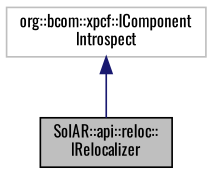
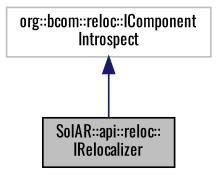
  digraph {
    fontname=Oswald
    node [fontname=Oswald fontsize=10 shape=record style=filled]
    n1 [color=black fillcolor=grey75 fontcolor=black height=0.2 label="SolAR::api::reloc::\lIRelocalizer" width=0.4]
-   n2 [color=grey75 fillcolor=white height=0.2 label="org::bcom::xpcf::IComponent\lIntrospect" width=0.4]
+   n2 [color=grey75 fillcolor=white height=0.2 label="org::bcom::reloc::IComponent\lIntrospect" width=0.4]
    n2 -> n1 [color=midnightblue dir=back fontname=Oswald fontsize=10 labelfontname=Helvetica labelfontsize=10 style=solid]
  }
